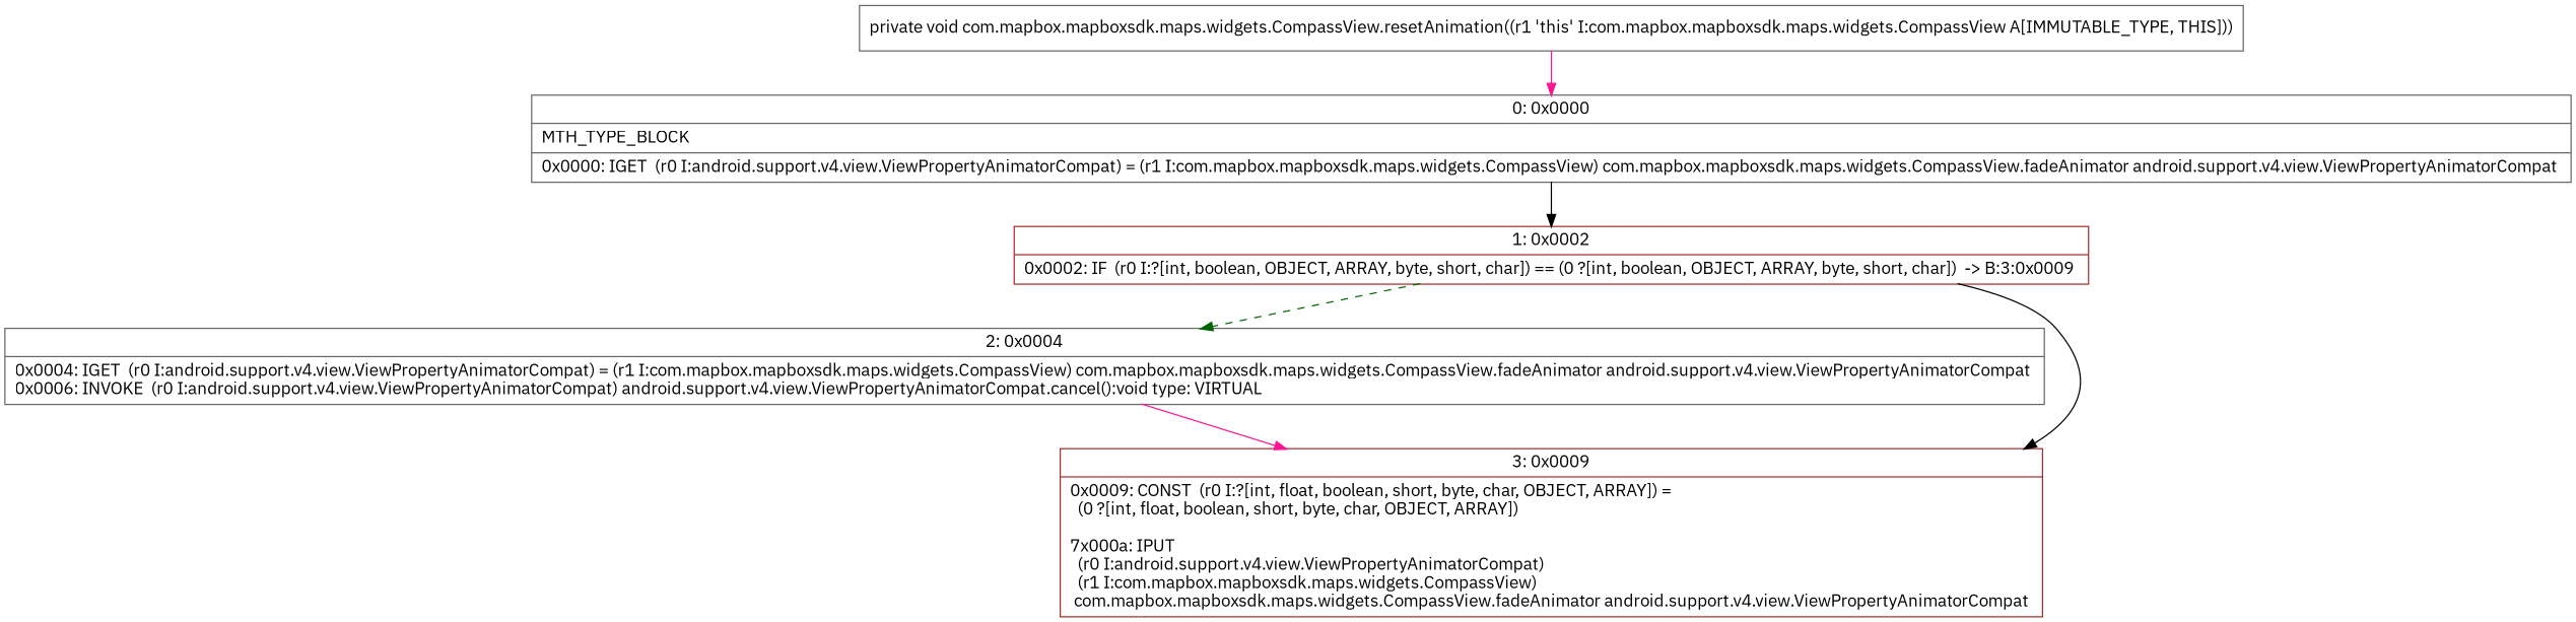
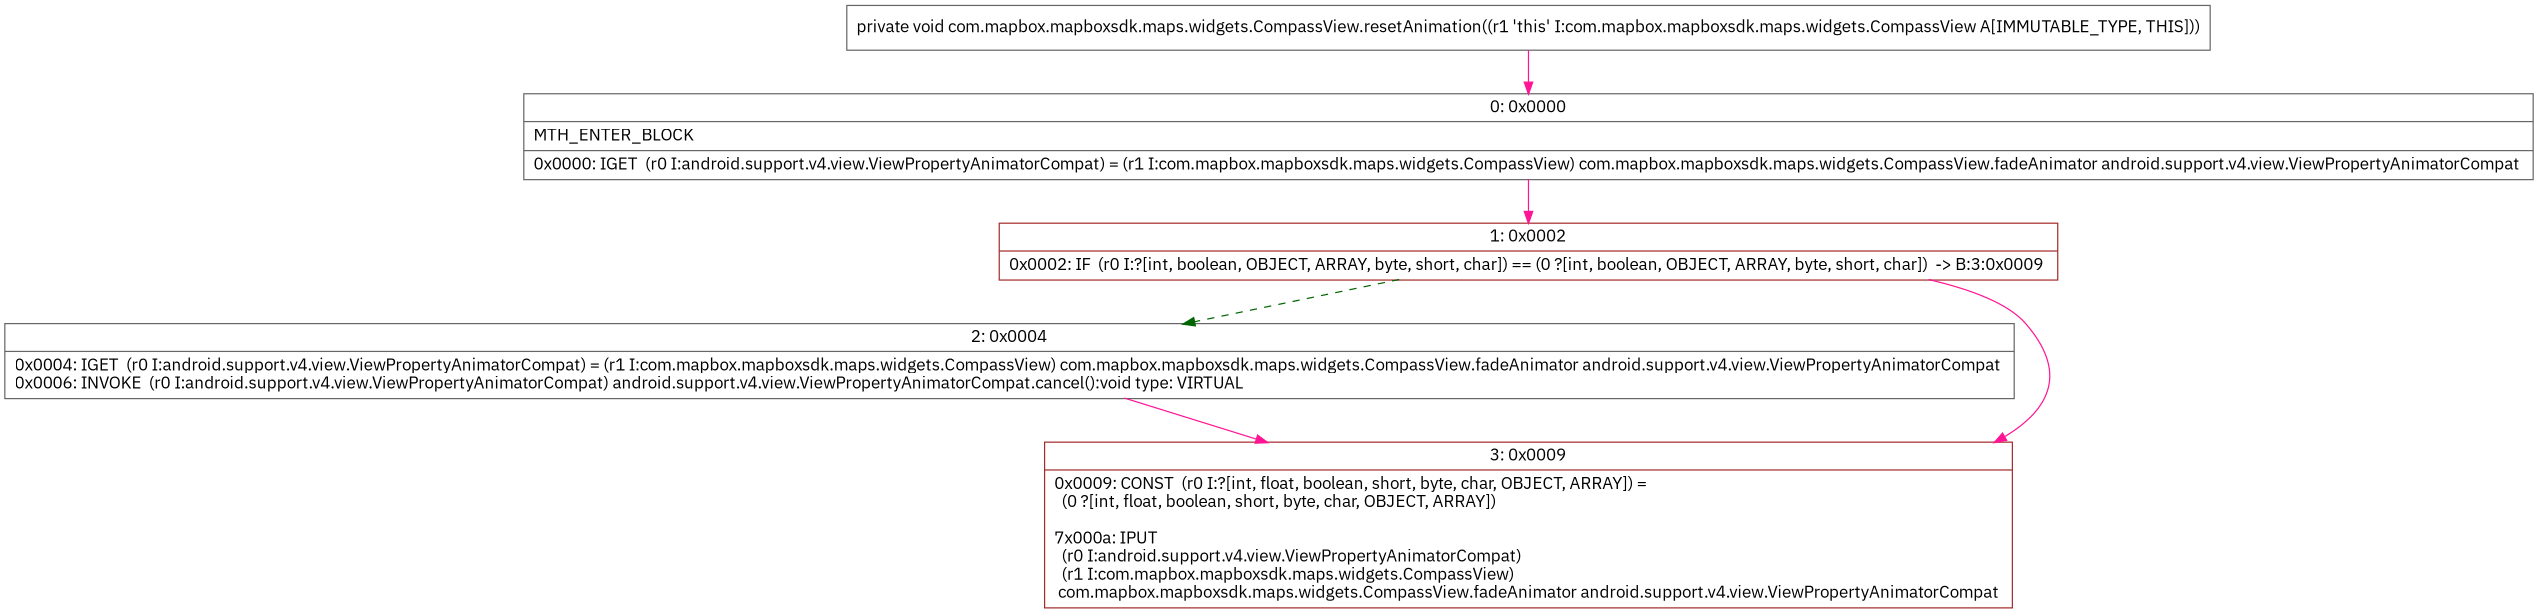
  digraph {
    fontname="IBM Plex Sans"
    node [color=gray40 fontname="IBM Plex Sans" shape=record]
    edge [color=black fontname="IBM Plex Sans"]
-   n1 [label="{0\:\ 0x0000|MTH_TYPE_BLOCK\l|0x0000: IGET  (r0 I:android.support.v4.view.ViewPropertyAnimatorCompat) = (r1 I:com.mapbox.mapboxsdk.maps.widgets.CompassView) com.mapbox.mapboxsdk.maps.widgets.CompassView.fadeAnimator android.support.v4.view.ViewPropertyAnimatorCompat \l}"]
+   n1 [label="{0\:\ 0x0000|MTH_ENTER_BLOCK\l|0x0000: IGET  (r0 I:android.support.v4.view.ViewPropertyAnimatorCompat) = (r1 I:com.mapbox.mapboxsdk.maps.widgets.CompassView) com.mapbox.mapboxsdk.maps.widgets.CompassView.fadeAnimator android.support.v4.view.ViewPropertyAnimatorCompat \l}"]
    n2 [color=brown label="{1\:\ 0x0002|0x0002: IF  (r0 I:?[int, boolean, OBJECT, ARRAY, byte, short, char]) == (0 ?[int, boolean, OBJECT, ARRAY, byte, short, char])  \-\> B:3:0x0009 \l}"]
    n3 [label="{2\:\ 0x0004|0x0004: IGET  (r0 I:android.support.v4.view.ViewPropertyAnimatorCompat) = (r1 I:com.mapbox.mapboxsdk.maps.widgets.CompassView) com.mapbox.mapboxsdk.maps.widgets.CompassView.fadeAnimator android.support.v4.view.ViewPropertyAnimatorCompat \l0x0006: INVOKE  (r0 I:android.support.v4.view.ViewPropertyAnimatorCompat) android.support.v4.view.ViewPropertyAnimatorCompat.cancel():void type: VIRTUAL \l}"]
    n4 [color=brown label="{3\:\ 0x0009|0x0009: CONST  (r0 I:?[int, float, boolean, short, byte, char, OBJECT, ARRAY]) = \l  (0 ?[int, float, boolean, short, byte, char, OBJECT, ARRAY])\l \l7x000a: IPUT  \l  (r0 I:android.support.v4.view.ViewPropertyAnimatorCompat)\l  (r1 I:com.mapbox.mapboxsdk.maps.widgets.CompassView)\l com.mapbox.mapboxsdk.maps.widgets.CompassView.fadeAnimator android.support.v4.view.ViewPropertyAnimatorCompat \l}"]
    n5 [label="{private void com.mapbox.mapboxsdk.maps.widgets.CompassView.resetAnimation((r1 'this' I:com.mapbox.mapboxsdk.maps.widgets.CompassView A[IMMUTABLE_TYPE, THIS])) }"]
-   n1 -> n2
+   n1 -> n2 [color=deeppink]
    n2 -> n3 [color=darkgreen style=dashed]
-   n2 -> n4
+   n2 -> n4 [color=deeppink]
    n3 -> n4 [color=deeppink]
    n5 -> n1 [color=deeppink]
  }
